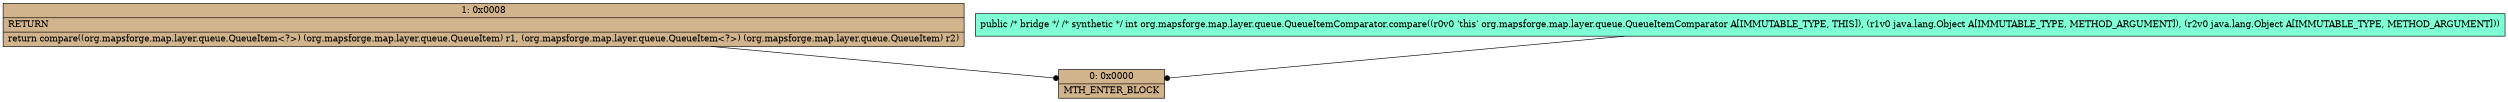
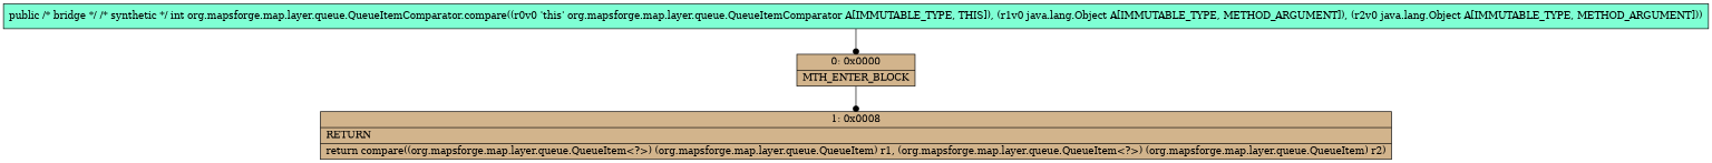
  digraph {
    node [shape=record style=filled fillcolor=tan]
    edge [arrowhead=dot]
    n1 [label="{0\:\ 0x0000|MTH_ENTER_BLOCK\l}"]
    n2 [label="{1\:\ 0x0008|RETURN\l|return compare((org.mapsforge.map.layer.queue.QueueItem\<?\>) (org.mapsforge.map.layer.queue.QueueItem) r1, (org.mapsforge.map.layer.queue.QueueItem\<?\>) (org.mapsforge.map.layer.queue.QueueItem) r2)\l}"]
    n3 [label="{public \/* bridge *\/ \/* synthetic *\/ int org.mapsforge.map.layer.queue.QueueItemComparator.compare((r0v0 'this' org.mapsforge.map.layer.queue.QueueItemComparator A[IMMUTABLE_TYPE, THIS]), (r1v0 java.lang.Object A[IMMUTABLE_TYPE, METHOD_ARGUMENT]), (r2v0 java.lang.Object A[IMMUTABLE_TYPE, METHOD_ARGUMENT])) }" fillcolor=aquamarine]
-   n2 -> n1
+   n1 -> n2
    n3 -> n1
  }
